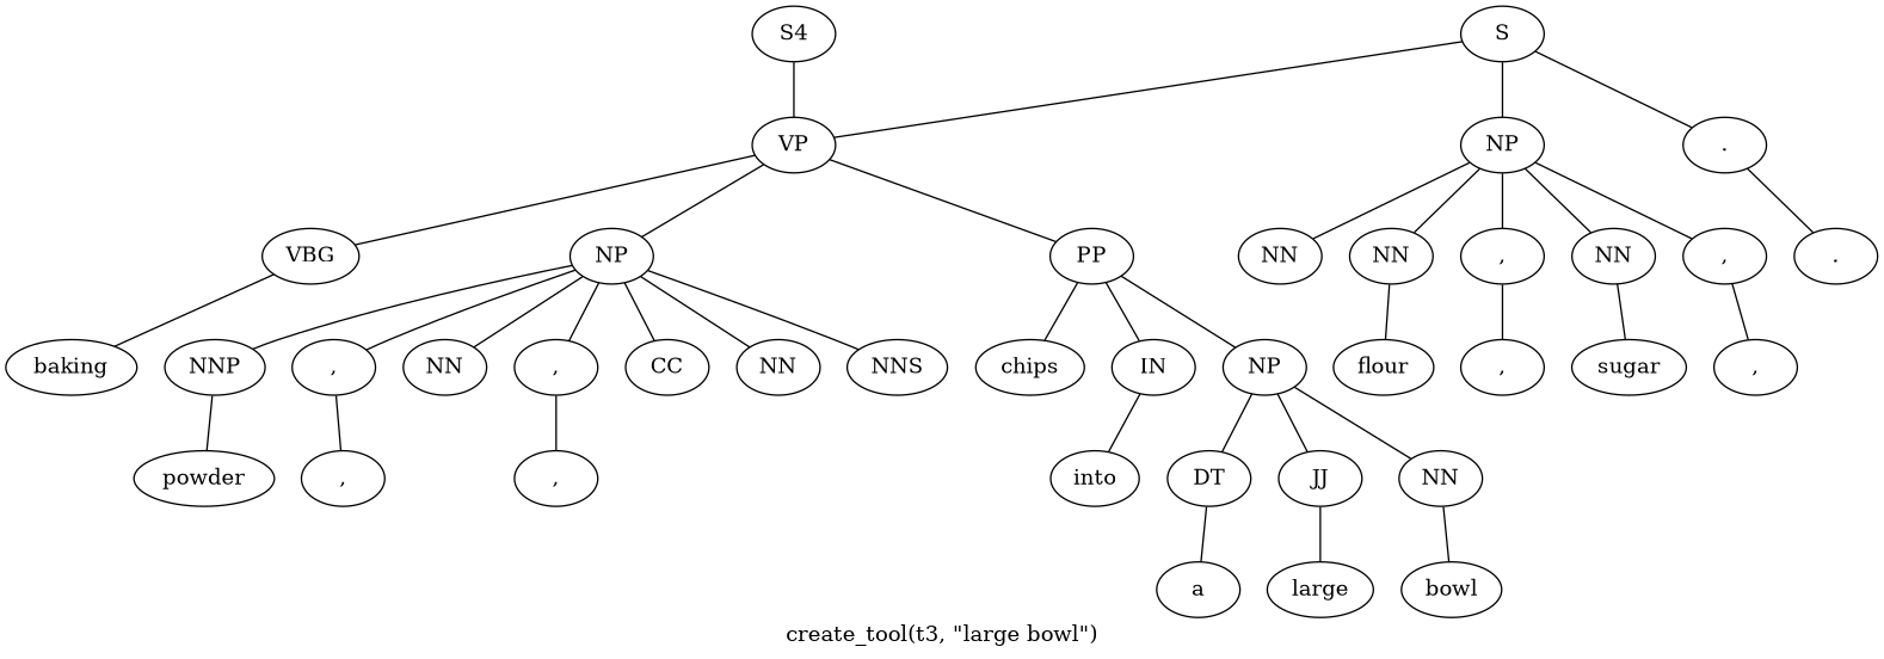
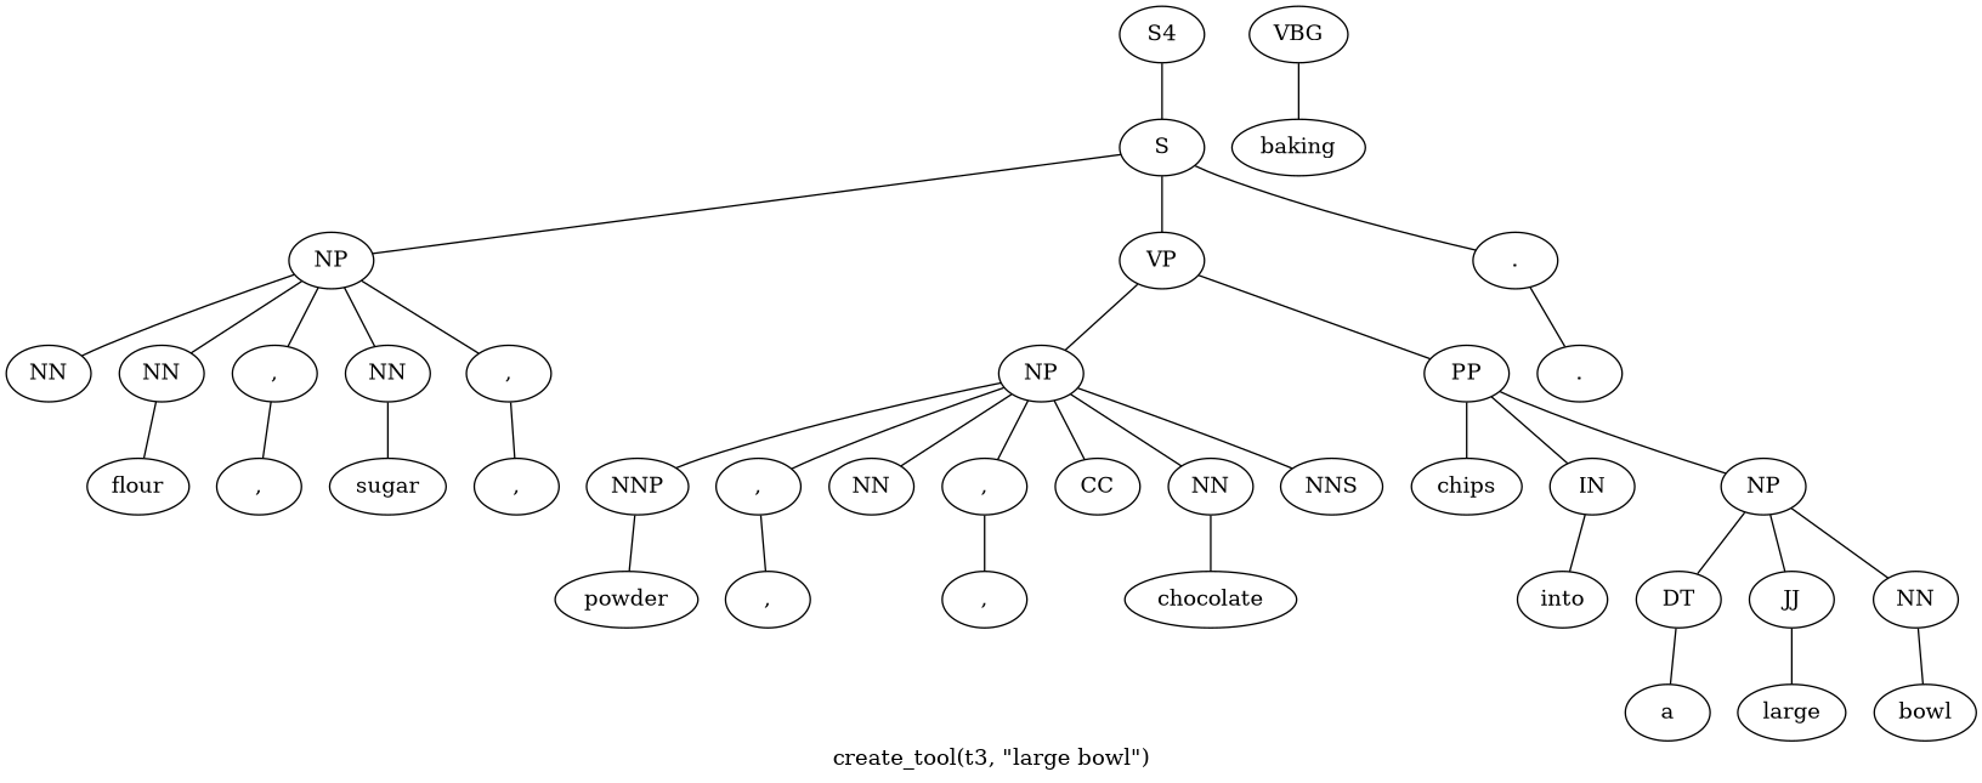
  graph {
    label="create_tool(t3, \"large bowl\")"
    n1 [label=S4]
    n2 [label=S]
    n3 [label=NP]
    n4 [label=VP]
    n5 [label="."]
    n6 [label=NN]
    n7 [label=NN]
    n8 [label=","]
    n9 [label=NN]
    n10 [label=","]
    n11 [label=VBG]
    n12 [label=NP]
    n13 [label=PP]
    n14 [label="."]
    n15 [label=flour]
    n16 [label=","]
    n17 [label=sugar]
    n18 [label=","]
    n19 [label=baking]
    n20 [label=NNP]
    n21 [label=","]
    n22 [label=NN]
    n23 [label=","]
    n24 [label=CC]
    n25 [label=NN]
    n26 [label=NNS]
    n27 [label=chips]
    n28 [label=IN]
    n29 [label=NP]
    n30 [label=powder]
    n31 [label=","]
    n32 [label=","]
+   n33 [label=chocolate]
    n34 [label=into]
    n35 [label=DT]
    n36 [label=JJ]
    n37 [label=NN]
    n38 [label=a]
    n39 [label=large]
    n40 [label=bowl]
-   n1 -- n4
+   n1 -- n2
    n2 -- n3
    n2 -- n4
    n2 -- n5
    n3 -- n6
    n3 -- n7
    n3 -- n8
    n3 -- n9
    n3 -- n10
-   n4 -- n11
    n4 -- n12
    n4 -- n13
    n5 -- n14
    n7 -- n15
    n8 -- n16
    n9 -- n17
    n10 -- n18
    n11 -- n19
    n12 -- n20
    n12 -- n21
    n12 -- n22
    n12 -- n23
    n12 -- n24
    n12 -- n25
    n12 -- n26
    n13 -- n27
    n13 -- n28
    n13 -- n29
    n20 -- n30
    n21 -- n31
    n23 -- n32
+   n25 -- n33
    n28 -- n34
    n29 -- n35
    n29 -- n36
    n29 -- n37
    n35 -- n38
    n36 -- n39
    n37 -- n40
  }
